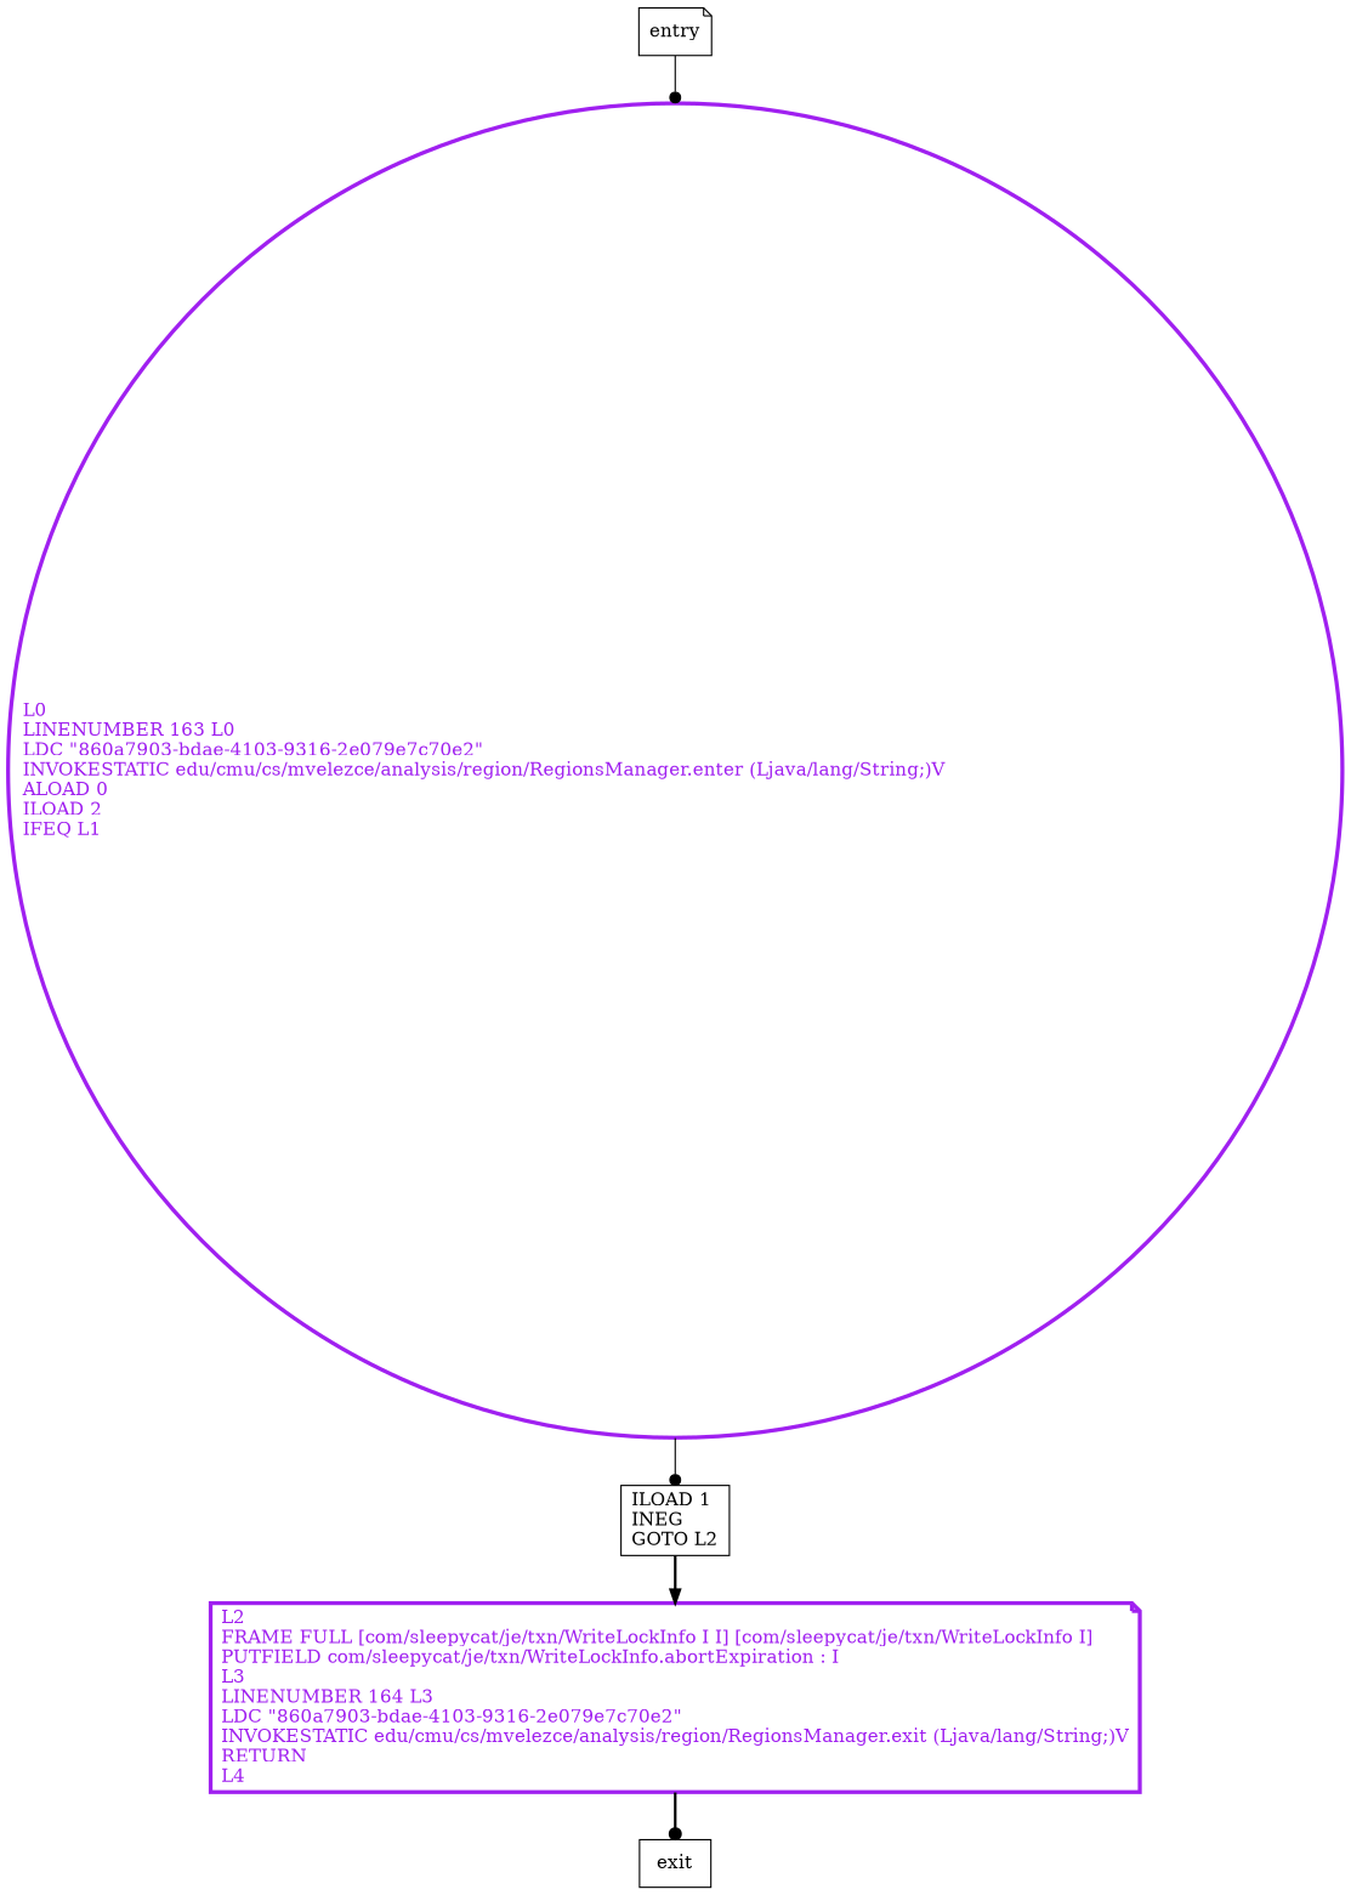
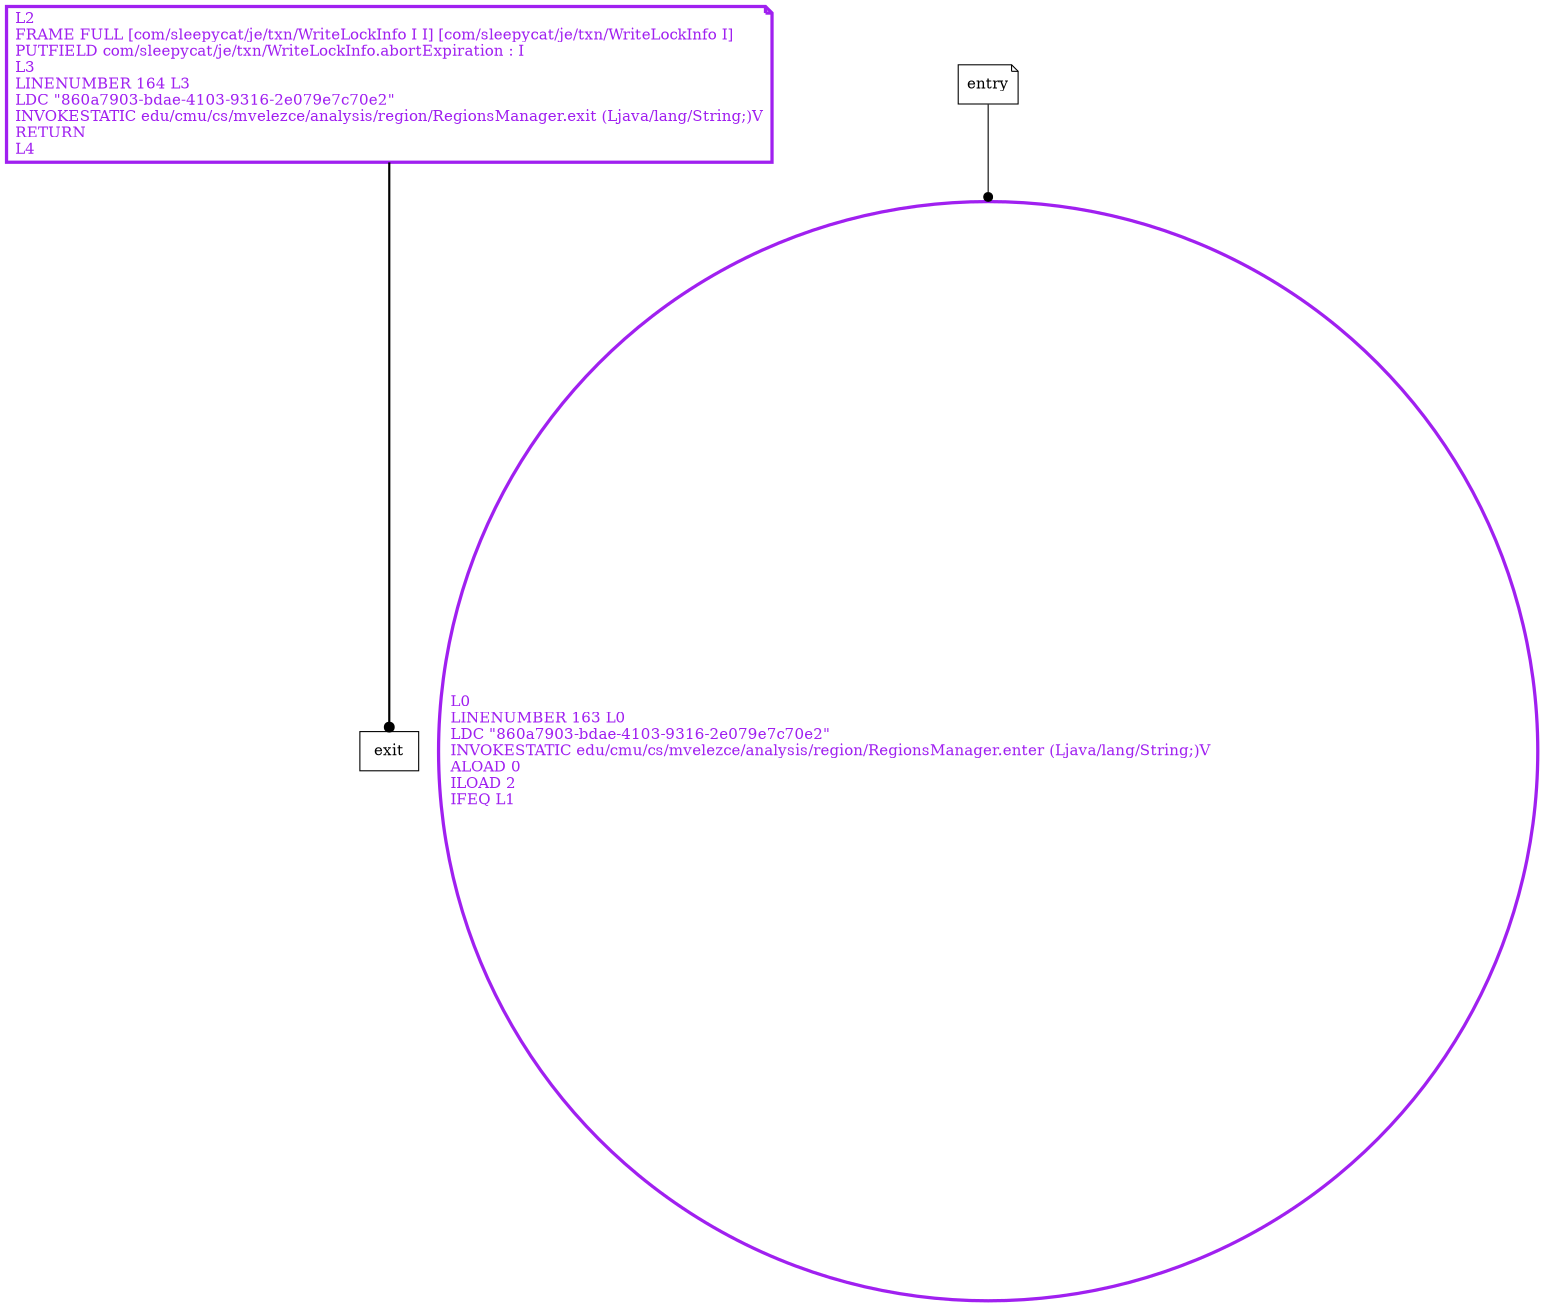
  digraph {
    fontname="DejaVu Serif"
    node [fontname="DejaVu Serif" shape=box]
    edge [arrowhead=dot fontname="DejaVu Serif" style=bold]
-   n1 [label="ILOAD 1\lINEG\lGOTO L2\l"]
    n2 [color=purple fontcolor=purple label="L2\lFRAME FULL [com/sleepycat/je/txn/WriteLockInfo I I] [com/sleepycat/je/txn/WriteLockInfo I]\lPUTFIELD com/sleepycat/je/txn/WriteLockInfo.abortExpiration : I\lL3\lLINENUMBER 164 L3\lLDC \"860a7903-bdae-4103-9316-2e079e7c70e2\"\lINVOKESTATIC edu/cmu/cs/mvelezce/analysis/region/RegionsManager.exit (Ljava/lang/String;)V\lRETURN\lL4\l" penwidth=3 shape=note]
    exit
    n4 [color=purple fontcolor=purple label="L0\lLINENUMBER 163 L0\lLDC \"860a7903-bdae-4103-9316-2e079e7c70e2\"\lINVOKESTATIC edu/cmu/cs/mvelezce/analysis/region/RegionsManager.enter (Ljava/lang/String;)V\lALOAD 0\lILOAD 2\lIFEQ L1\l" penwidth=3 shape=circle]
    entry [shape=note]
-   n1 -> n2 [arrowhead=normal]
    n2 -> exit
-   n4 -> n1 [style=solid]
    entry -> n4 [style=solid]
  }
